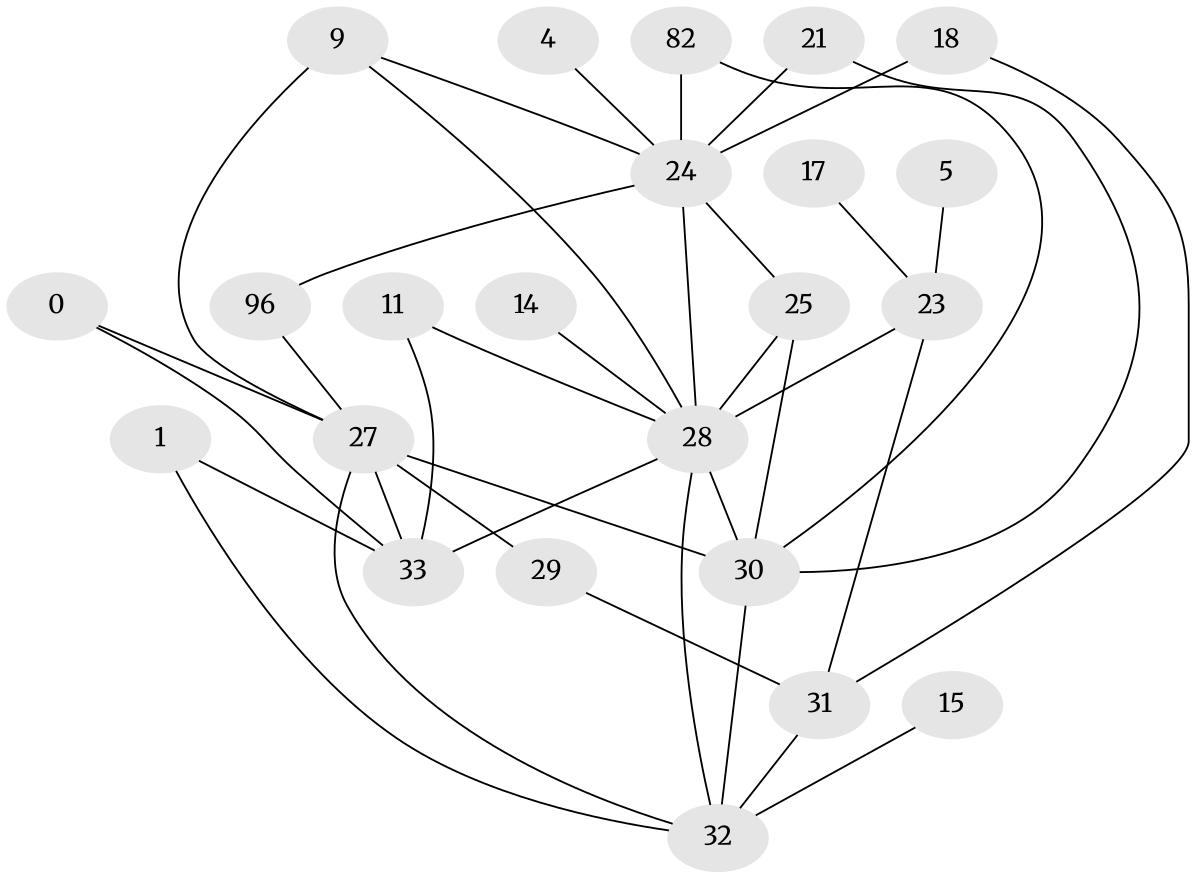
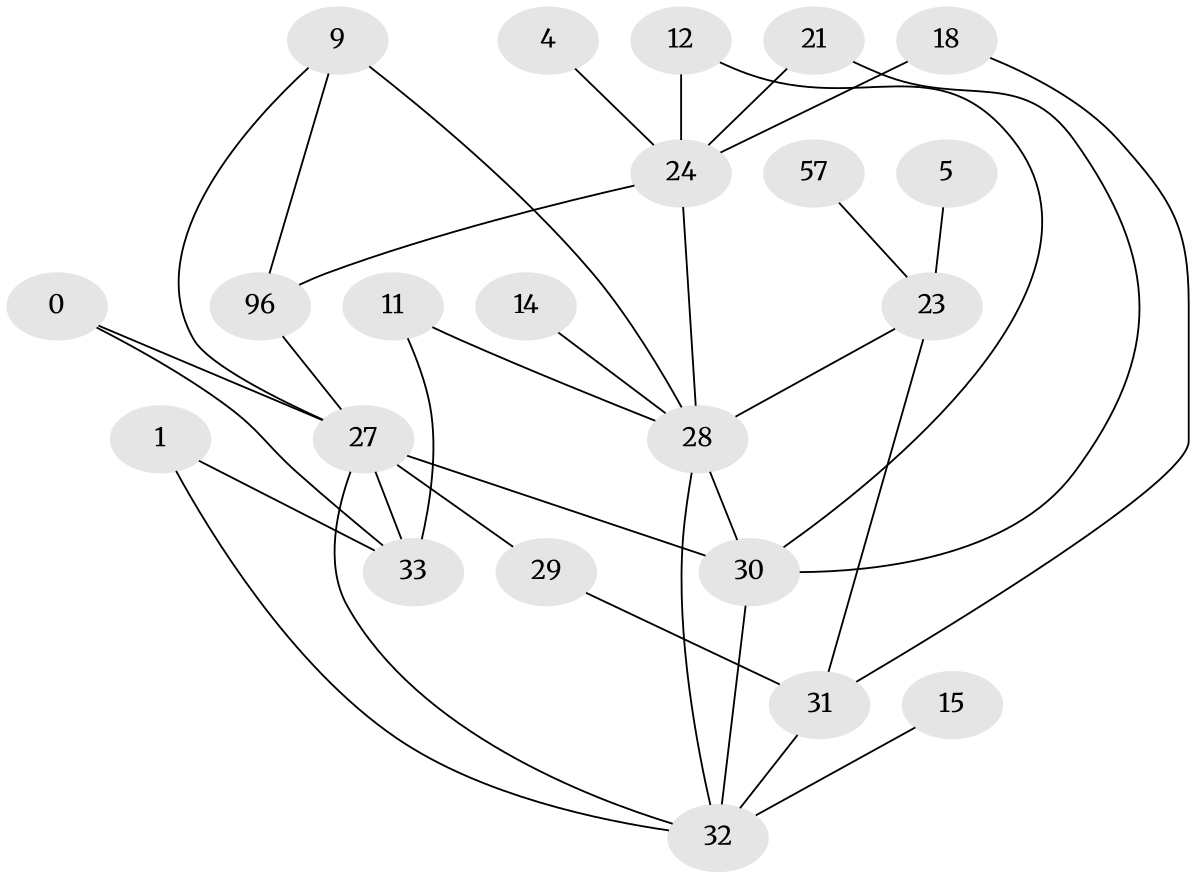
  graph {
    fontname=Merriweather
    node [color=gray90 fontname=Merriweather style=filled]
    edge [fontname=Merriweather weight=1.0]
    1
    32
    33
    4
    24
    28
-   25
    n8 [label=96]
    5
    23
    31
    n12 [label=0]
    27
    30
    29
    9
    11
-   12 [label=82]
+   12
    14
    15
-   17
+   17 [label=57]
    18
    21
    1 -- 32
    1 -- 33
    4 -- 24
    24 -- 28
-   24 -- 25
    24 -- n8
    28 -- 32
-   28 -- 33
    28 -- 30 [weight=2.0]
-   25 -- 28 [weight=2.0]
-   25 -- 30
    n8 -- 27
    5 -- 23
    23 -- 28
    23 -- 31
    31 -- 32 [weight=2.0]
    n12 -- 33
    n12 -- 27
    27 -- 32
    27 -- 33
    27 -- 30
    27 -- 29 [weight=2.0]
    30 -- 32
    29 -- 31 [weight=2.0]
-   9 -- 24
+   9 -- n8
    9 -- 28
    9 -- 27
    11 -- 33
    11 -- 28
    12 -- 24 [weight=2.0]
    12 -- 30
    14 -- 28
    15 -- 32
    17 -- 23
    18 -- 24 [weight=2.0]
    18 -- 31
    21 -- 24 [weight=2.0]
    21 -- 30
  }
